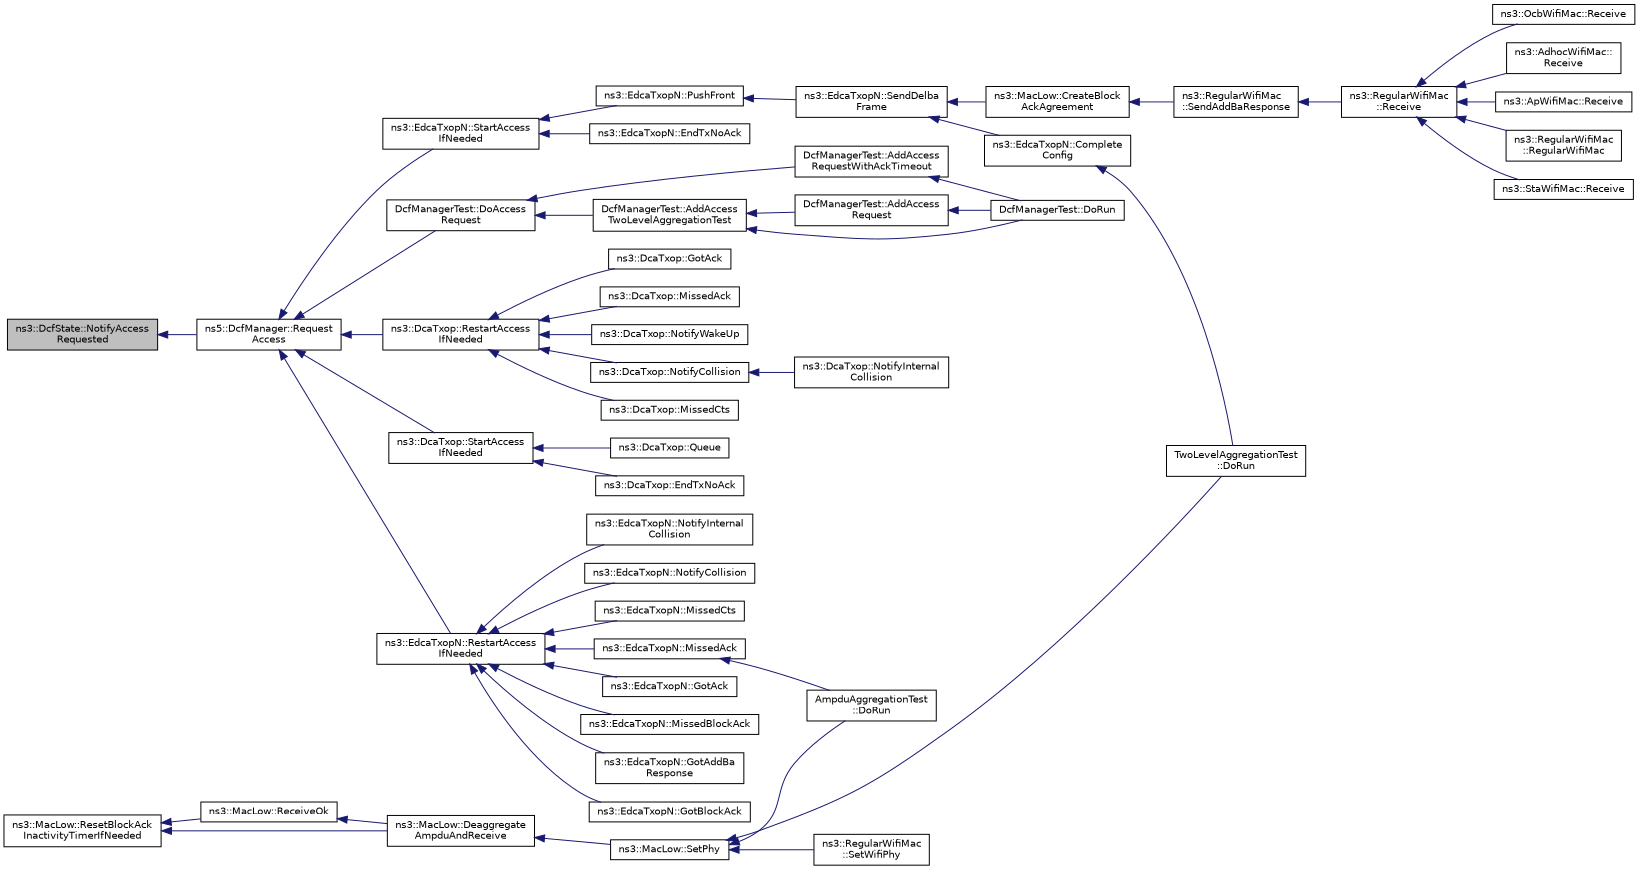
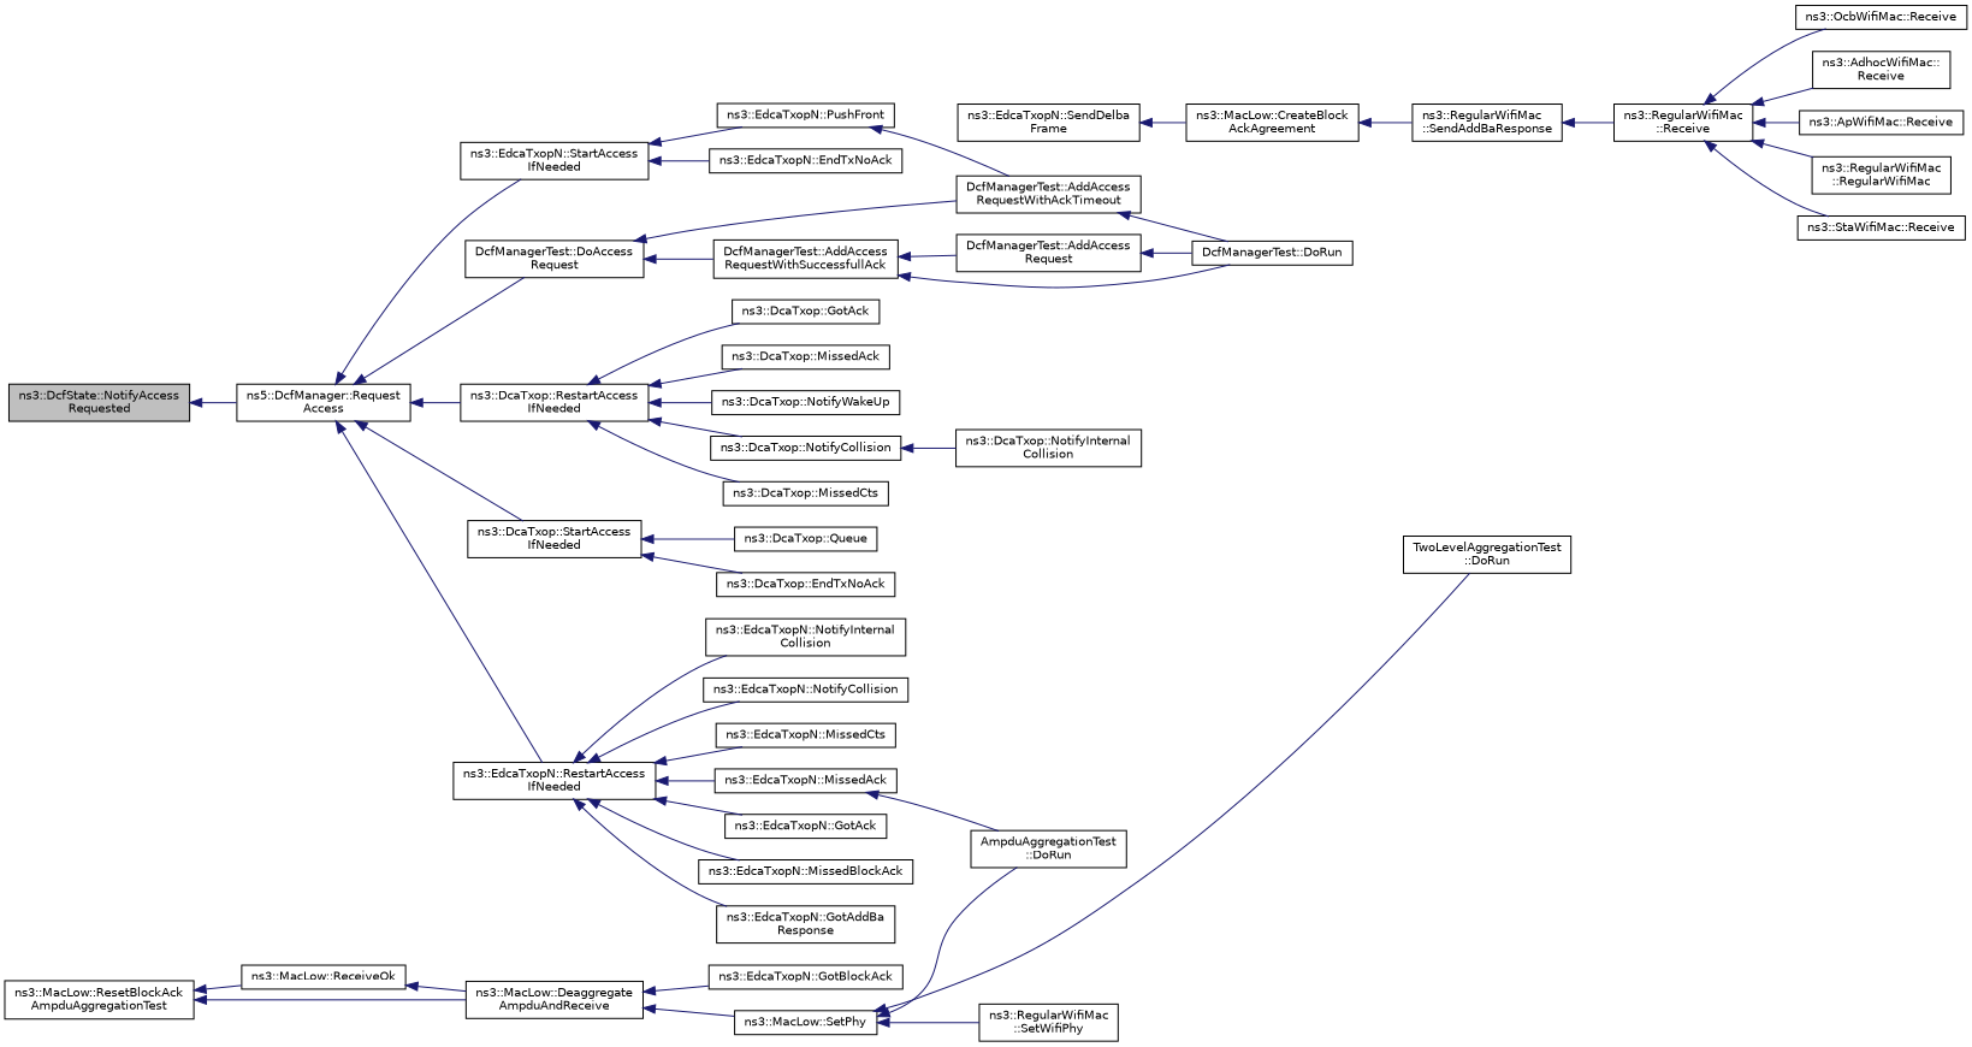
  digraph {
    rankdir=LR
    node [color=black fillcolor=white fontname=Helvetica fontsize=10 shape=record style=filled]
    edge [color=midnightblue dir=back fontname=Helvetica fontsize=10 labelfontname=Helvetica labelfontsize=10 style=solid]
    n1 [fillcolor=grey75 fontcolor=black height=0.2 label="ns3::DcfState::NotifyAccess\lRequested" width=0.4]
    n2 [height=0.2 label="ns5::DcfManager::Request\lAccess" width=0.4]
    n3 [height=0.2 label="ns3::DcaTxop::RestartAccess\lIfNeeded" width=0.4]
    n4 [height=0.2 label="ns3::DcaTxop::StartAccess\lIfNeeded" width=0.4]
    n5 [height=0.2 label="ns3::EdcaTxopN::RestartAccess\lIfNeeded" width=0.4]
    n6 [height=0.2 label="ns3::EdcaTxopN::StartAccess\lIfNeeded" width=0.4]
    n7 [height=0.2 label="DcfManagerTest::DoAccess\lRequest" width=0.4]
    n8 [height=0.2 label="ns3::DcaTxop::NotifyCollision" width=0.4]
    n9 [height=0.2 label="ns3::DcaTxop::NotifyWakeUp" width=0.4]
    n10 [height=0.2 label="ns3::DcaTxop::MissedCts" width=0.4]
    n11 [height=0.2 label="ns3::DcaTxop::GotAck" width=0.4]
    n12 [height=0.2 label="ns3::DcaTxop::MissedAck" width=0.4]
    n13 [height=0.2 label="ns3::DcaTxop::Queue" width=0.4]
    n14 [height=0.2 label="ns3::DcaTxop::EndTxNoAck" width=0.4]
    n15 [height=0.2 label="ns3::EdcaTxopN::NotifyInternal\lCollision" width=0.4]
    n16 [height=0.2 label="ns3::EdcaTxopN::NotifyCollision" width=0.4]
    n17 [height=0.2 label="ns3::EdcaTxopN::MissedCts" width=0.4]
    n18 [height=0.2 label="ns3::EdcaTxopN::GotAck" width=0.4]
    n19 [height=0.2 label="ns3::EdcaTxopN::MissedAck" width=0.4]
    n20 [height=0.2 label="ns3::EdcaTxopN::MissedBlockAck" width=0.4]
    n21 [height=0.2 label="ns3::EdcaTxopN::GotAddBa\lResponse" width=0.4]
    n22 [height=0.2 label="ns3::EdcaTxopN::GotBlockAck" width=0.4]
    n23 [height=0.2 label="ns3::EdcaTxopN::EndTxNoAck" width=0.4]
    n24 [height=0.2 label="ns3::EdcaTxopN::PushFront" width=0.4]
    n25 [height=0.2 label="DcfManagerTest::AddAccess\lRequestWithAckTimeout" width=0.4]
-   n26 [height=0.2 label="DcfManagerTest::AddAccess\lTwoLevelAggregationTest" width=0.4]
+   n26 [height=0.2 label="DcfManagerTest::AddAccess\lRequestWithSuccessfullAck" width=0.4]
    n27 [height=0.2 label="ns3::DcaTxop::NotifyInternal\lCollision" width=0.4]
    n28 [height=0.2 label="AmpduAggregationTest\l::DoRun" width=0.4]
    n29 [height=0.2 label="ns3::EdcaTxopN::SendDelba\lFrame" width=0.4]
-   n30 [height=0.2 label="ns3::EdcaTxopN::Complete\lConfig" width=0.4]
    n31 [height=0.2 label="ns3::MacLow::CreateBlock\lAckAgreement" width=0.4]
    n32 [height=0.2 label="TwoLevelAggregationTest\l::DoRun" width=0.4]
    n33 [height=0.2 label="ns3::RegularWifiMac\l::SendAddBaResponse" width=0.4]
-   n34 [height=0.2 label="ns3::MacLow::ResetBlockAck\lInactivityTimerIfNeeded" width=0.4]
+   n34 [height=0.2 label="ns3::MacLow::ResetBlockAck\lAmpduAggregationTest" width=0.4]
    n35 [height=0.2 label="ns3::MacLow::ReceiveOk" width=0.4]
    n36 [height=0.2 label="ns3::MacLow::Deaggregate\lAmpduAndReceive" width=0.4]
    n37 [height=0.2 label="ns3::RegularWifiMac\l::Receive" width=0.4]
    n38 [height=0.2 label="ns3::OcbWifiMac::Receive" width=0.4]
    n39 [height=0.2 label="ns3::AdhocWifiMac::\lReceive" width=0.4]
    n40 [height=0.2 label="ns3::ApWifiMac::Receive" width=0.4]
    n41 [height=0.2 label="ns3::RegularWifiMac\l::RegularWifiMac" width=0.4]
    n42 [height=0.2 label="ns3::StaWifiMac::Receive" width=0.4]
    n43 [height=0.2 label="ns3::MacLow::SetPhy" width=0.4]
    n44 [height=0.2 label="ns3::RegularWifiMac\l::SetWifiPhy" width=0.4]
    n45 [height=0.2 label="DcfManagerTest::DoRun" width=0.4]
    n46 [height=0.2 label="DcfManagerTest::AddAccess\lRequest" width=0.4]
    n1 -> n2
    n2 -> n3
    n2 -> n4
    n2 -> n5
    n2 -> n6
    n2 -> n7
    n3 -> n8
    n3 -> n9
    n3 -> n10
    n3 -> n11
    n3 -> n12
    n4 -> n13
    n4 -> n14
    n5 -> n15
    n5 -> n16
    n5 -> n17
    n5 -> n18
    n5 -> n19
    n5 -> n20
    n5 -> n21
-   n5 -> n22
+   n36 -> n22
    n6 -> n23
    n6 -> n24
    n7 -> n25
    n7 -> n26
    n8 -> n27
    n19 -> n28
-   n24 -> n29
+   n24 -> n25
    n25 -> n45
    n26 -> n45
    n26 -> n46
-   n29 -> n30
    n29 -> n31
-   n30 -> n32
    n31 -> n33
    n33 -> n37
    n34 -> n35
    n34 -> n36
    n35 -> n36
    n36 -> n43
    n37 -> n38
    n37 -> n39
    n37 -> n40
    n37 -> n41
    n37 -> n42
    n43 -> n28
    n43 -> n32
    n43 -> n44
    n46 -> n45
  }
